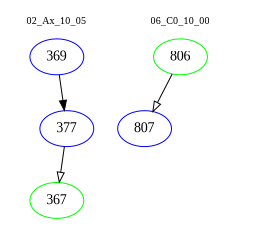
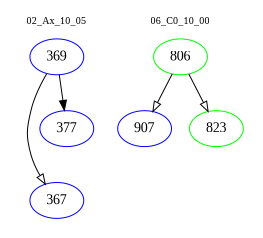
  digraph {
    fontname="Liberation Serif"
    node [color=blue fontname="Liberation Serif"]
    edge [arrowhead=onormal color=black fontname="Liberation Serif"]
    n1 [label=369]
-   n2 [color=green label=367]
+   n2 [label=367]
    n3 [label=377]
    n4 [color=green label=806]
-   n5 [label=807]
+   n5 [label=907]
+   n6 [color=green label=823]
    subgraph cluster_1 {
      color=white
      fontsize=10
      label="02_Ax_10_05"
      n1
      n2
      n3
    }
    subgraph cluster_2 {
      color=white
      fontsize=10
      label="06_C0_10_00"
      n4
      n5
+     n6
    }
-   n3 -> n2
+   n1 -> n2
    n1 -> n3 [arrowhead=normal]
    n4 -> n5
+   n4 -> n6
  }
